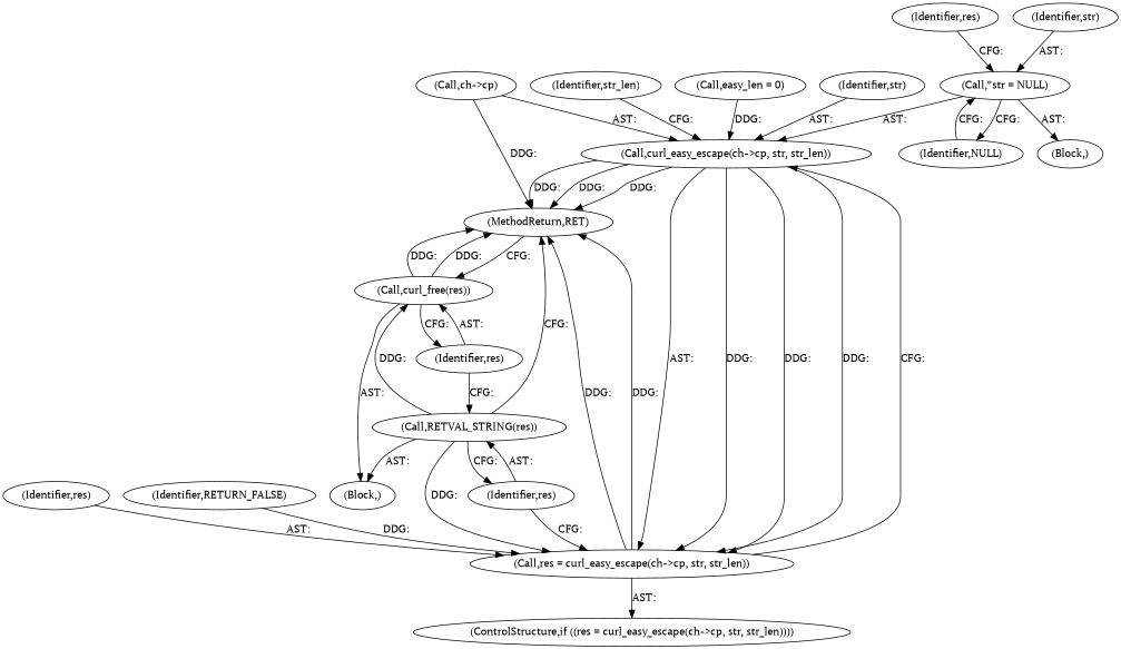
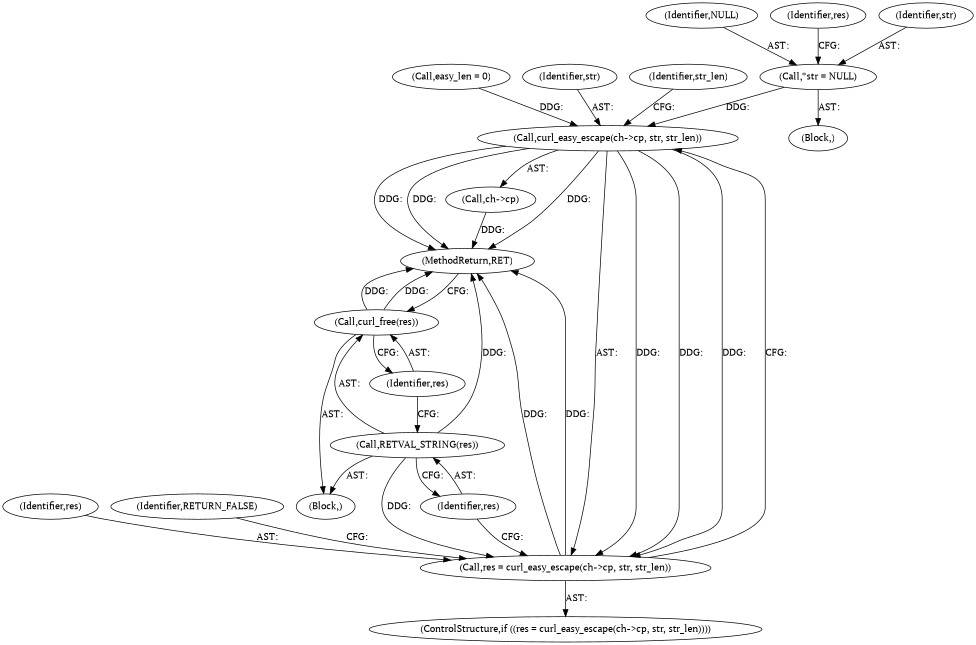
  digraph {
    fontname="PT Serif"
    node [fontname="PT Serif"]
    edge [fontname="PT Serif"]
    n1 [label="(Call,*str = NULL)"]
    n2 [label="(Call,curl_easy_escape(ch->cp, str, str_len))"]
    n3 [label="(Identifier,NULL)"]
    n4 [label="(Block,)"]
    n5 [label="(MethodReturn,RET)"]
    n6 [label="(Call,res = curl_easy_escape(ch->cp, str, str_len))"]
    n7 [label="(Call,curl_free(res))"]
    n8 [label="(ControlStructure,if ((res = curl_easy_escape(ch->cp, str, str_len))))"]
    n9 [label="(Identifier,str_len)"]
    n10 [label="(Call,RETVAL_STRING(res))"]
    n11 [label="(Identifier,res)"]
    n12 [label="(Block,)"]
    n13 [label="(Identifier,res)"]
    n14 [label="(Identifier,res)"]
    n15 [label="(Call,easy_len = 0)"]
    n16 [label="(Identifier,str)"]
    n17 [label="(Identifier,res)"]
    n18 [label="(Identifier,RETURN_FALSE)"]
    n19 [label="(Call,ch->cp)"]
    n20 [label="(Identifier,str)"]
-   n1 -> n2 [label="AST: "]
-   n1 -> n3 [label="CFG: "]
+   n1 -> n2 [label="DDG: "]
    n1 -> n4 [label="AST: "]
    n2 -> n5 [label="DDG: "]
    n2 -> n5 [label="DDG: "]
    n2 -> n5 [label="DDG: "]
    n2 -> n6 [label="AST: "]
    n2 -> n6 [label="DDG: "]
    n2 -> n6 [label="DDG: "]
    n2 -> n6 [label="DDG: "]
-   n3 -> n1 [label="CFG: "]
+   n3 -> n1 [label="AST: "]
    n5 -> n7 [label="CFG: "]
    n6 -> n2 [label="CFG: "]
    n6 -> n5 [label="DDG: "]
    n6 -> n5 [label="DDG: "]
    n6 -> n8 [label="AST: "]
    n7 -> n5 [label="DDG: "]
    n7 -> n5 [label="DDG: "]
    n7 -> n12 [label="AST: "]
    n7 -> n13 [label="CFG: "]
    n9 -> n2 [label="CFG: "]
-   n10 -> n5 [label="CFG: "]
+   n10 -> n5 [label="DDG: "]
    n10 -> n6 [label="DDG: "]
-   n10 -> n7 [label="DDG: "]
+   n10 -> n7 [label="AST: "]
    n10 -> n11 [label="CFG: "]
    n10 -> n12 [label="AST: "]
    n11 -> n6 [label="CFG: "]
    n11 -> n10 [label="AST: "]
    n13 -> n7 [label="AST: "]
    n13 -> n10 [label="CFG: "]
    n14 -> n1 [label="CFG: "]
    n15 -> n2 [label="DDG: "]
    n16 -> n1 [label="AST: "]
    n17 -> n6 [label="AST: "]
-   n18 -> n6 [label="DDG: "]
-   n19 -> n2 [label="AST: "]
+   n18 -> n6 [label="CFG: "]
+   n2 -> n19 [label="AST: "]
    n19 -> n5 [label="DDG: "]
    n20 -> n2 [label="AST: "]
  }
